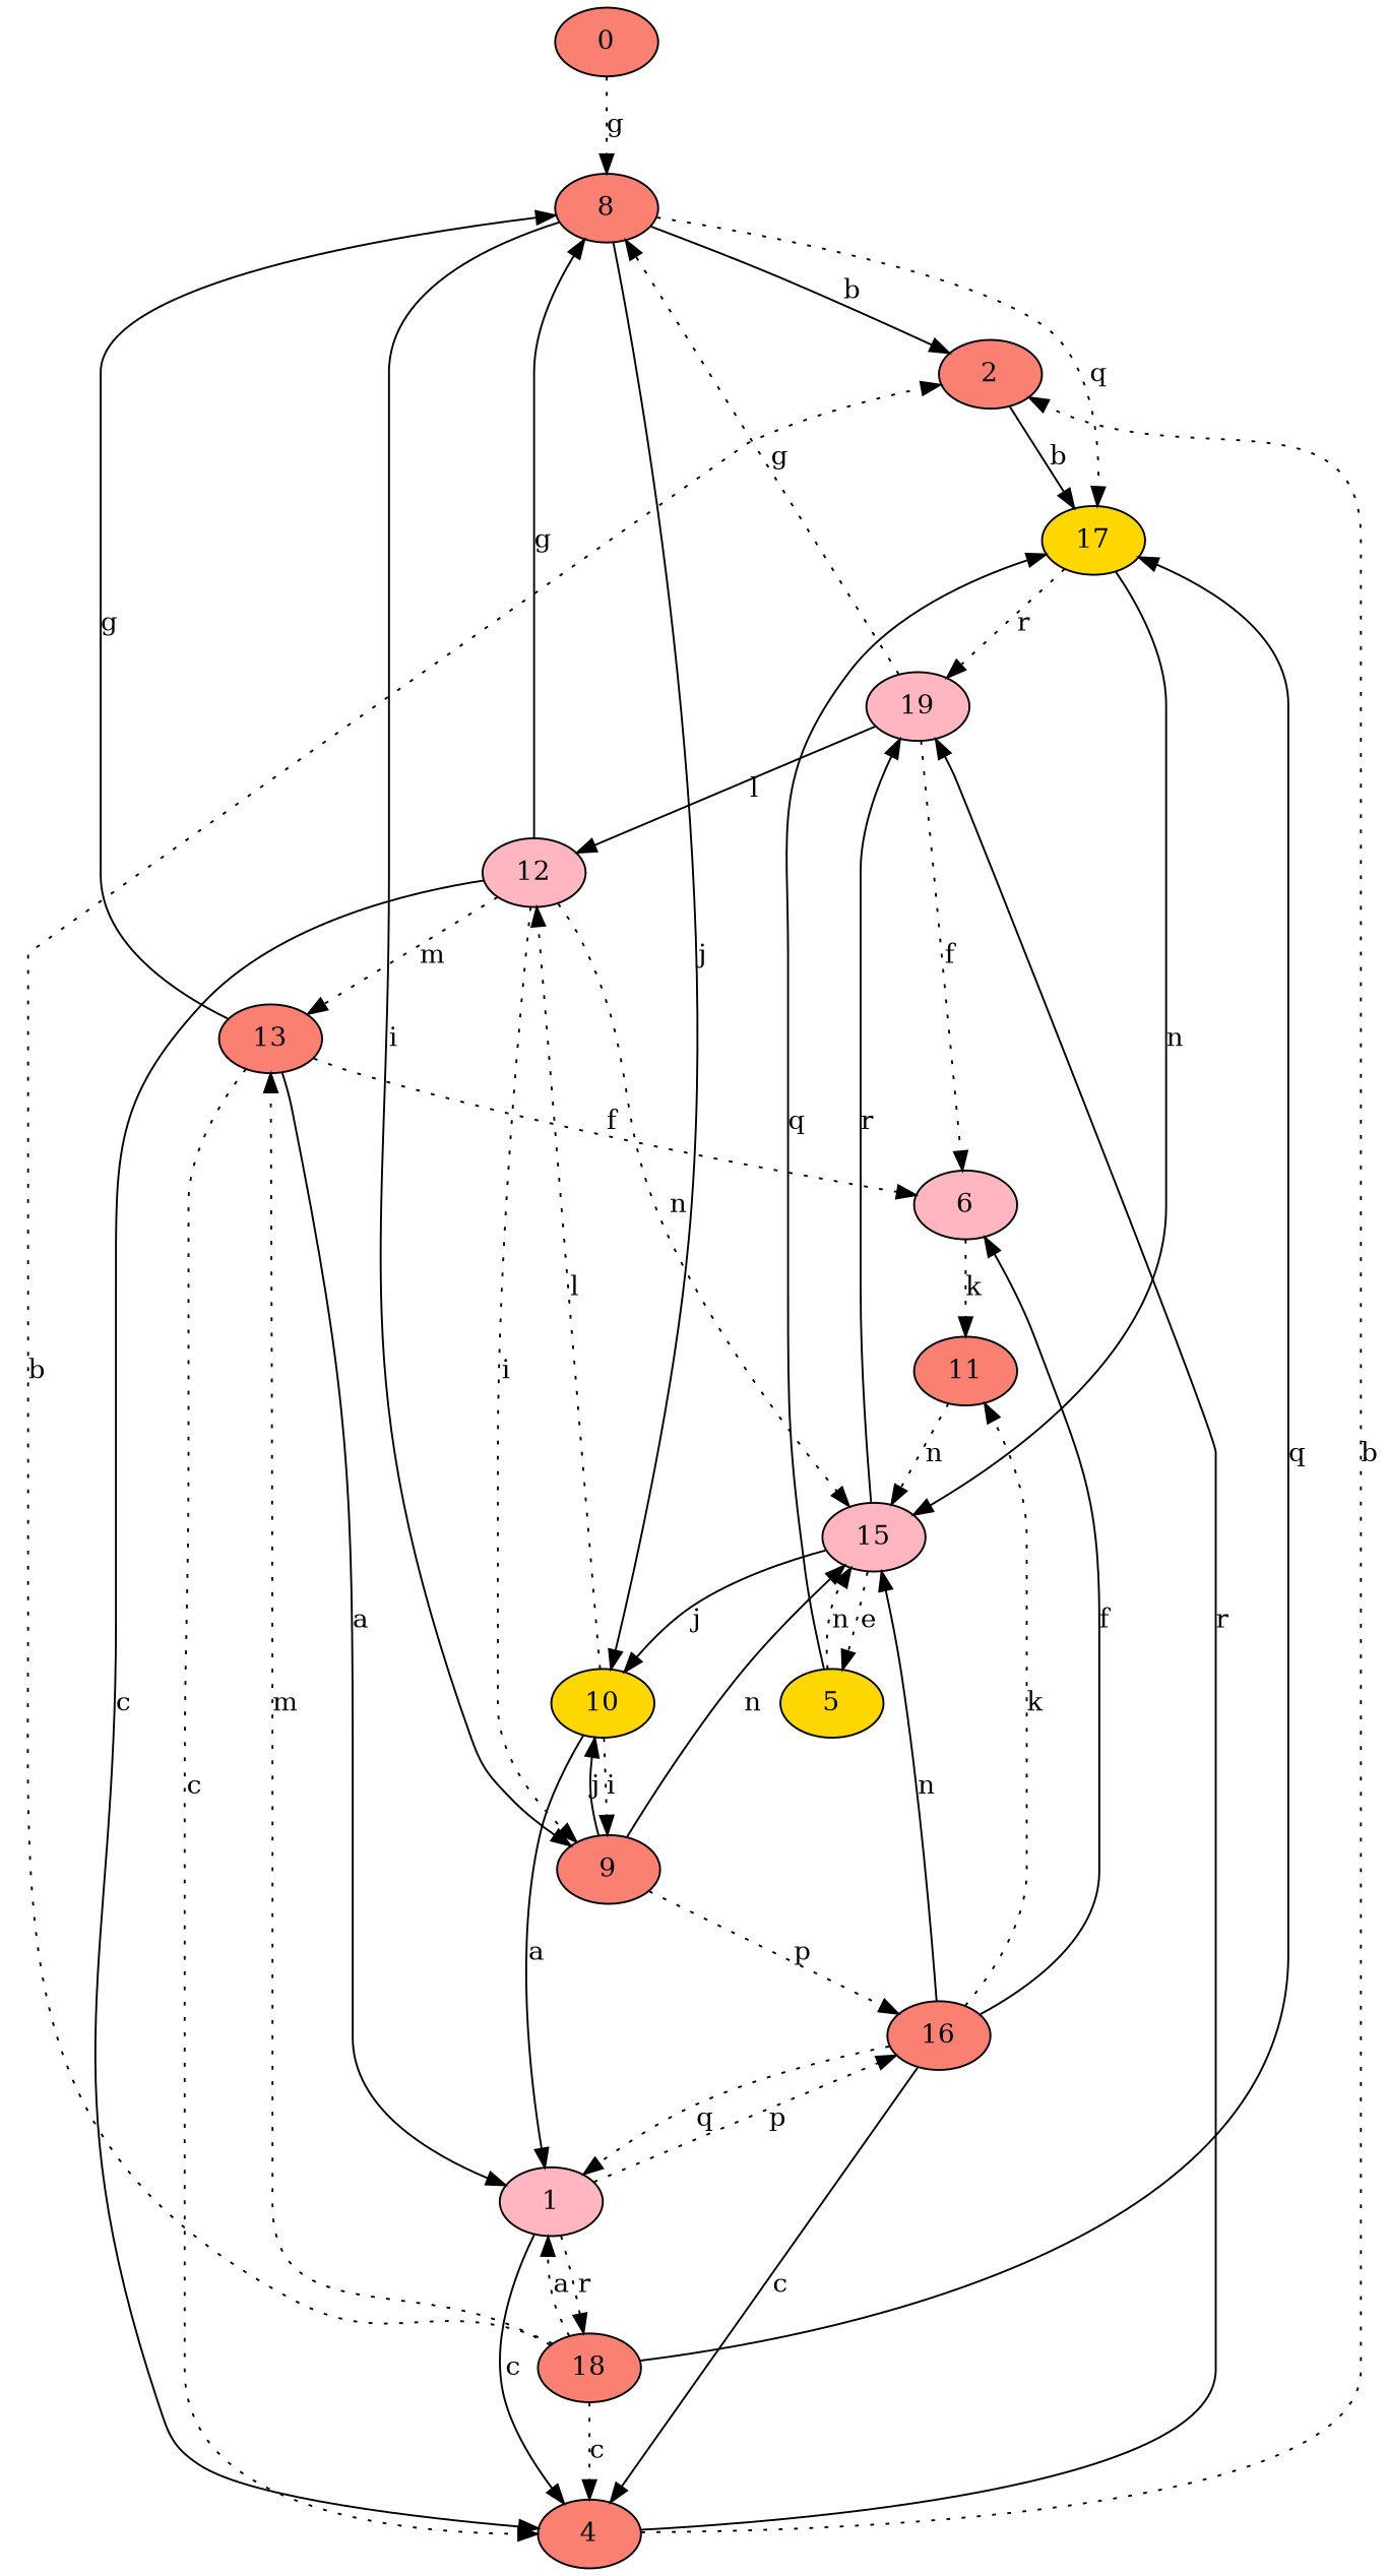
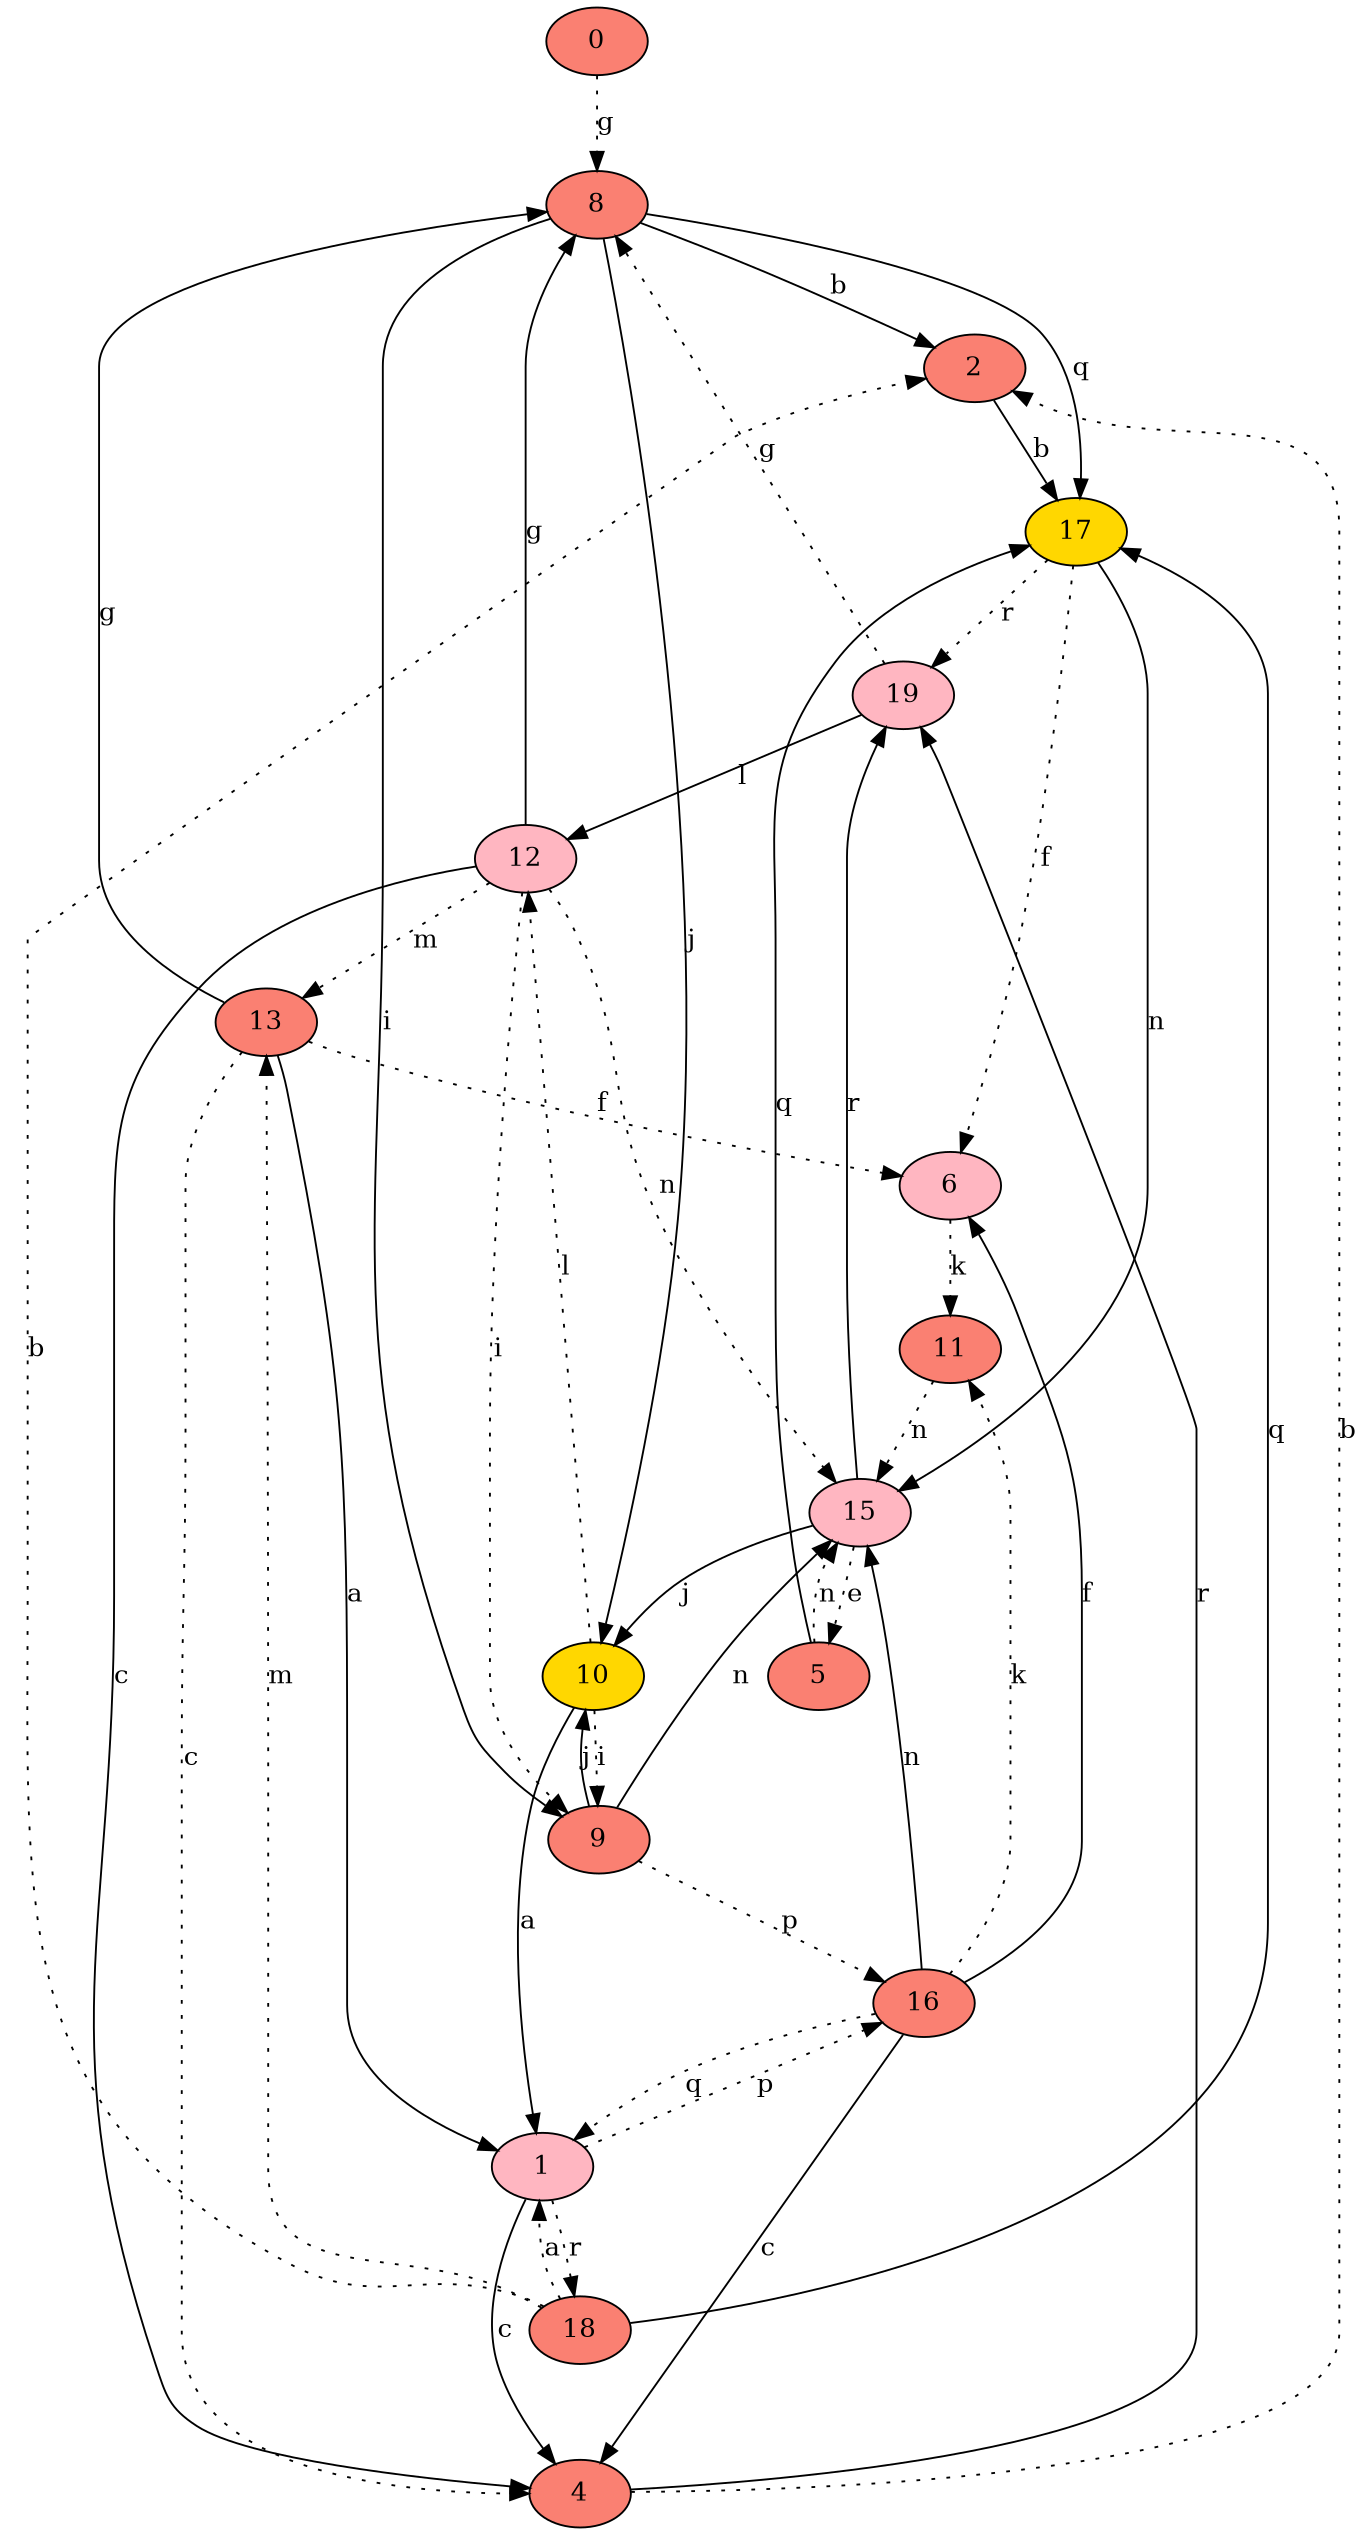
  strict digraph {
    node [fillcolor=salmon style=filled]
    edge [style=dotted]
    0
    8
    2
    17 [fillcolor=gold]
    9
    10 [fillcolor=gold]
    1 [fillcolor=lightpink]
    4
    16
    18
    19 [fillcolor=lightpink]
    11
    15 [fillcolor=lightpink]
    6 [fillcolor=lightpink]
    13
    12 [fillcolor=lightpink]
-   5 [fillcolor=gold]
+   5
    0 -> 8 [label=g]
    8 -> 2 [label=b style=solid]
-   8 -> 17 [label=q]
+   8 -> 17 [label=q style=solid]
    8 -> 9 [label=i style=solid]
    8 -> 10 [label=j style=solid]
    2 -> 17 [label=b style=solid]
    17 -> 19 [label=r]
    17 -> 15 [label=n style=solid]
-   19 -> 6 [label=f]
+   17 -> 6 [label=f]
    9 -> 10 [label=j style=solid]
    9 -> 16 [label=p]
    9 -> 15 [label=n style=solid]
    10 -> 9 [label=i]
    10 -> 1 [label=a style=solid]
    10 -> 12 [label=l]
    1 -> 4 [label=c style=solid]
    1 -> 16 [label=p]
    1 -> 18 [label=r]
    4 -> 2 [label=b]
    4 -> 19 [label=r style=solid]
    16 -> 1 [label=q]
    16 -> 4 [label=c style=solid]
    16 -> 11 [label=k]
    16 -> 15 [label=n style=solid]
    16 -> 6 [label=f style=solid]
    18 -> 2 [label=b]
    18 -> 17 [label=q style=solid]
    18 -> 1 [label=a]
-   18 -> 4 [label=c]
    18 -> 13 [label=m]
    19 -> 8 [label=g]
    19 -> 12 [label=l style=solid]
    11 -> 15 [label=n]
    15 -> 10 [label=j style=solid]
    15 -> 19 [label=r style=solid]
    15 -> 5 [label=e]
    6 -> 11 [label=k]
    13 -> 8 [label=g style=solid]
    13 -> 1 [label=a style=solid]
    13 -> 4 [label=c]
    13 -> 6 [label=f]
    12 -> 8 [label=g style=solid]
    12 -> 9 [label=i]
    12 -> 4 [label=c style=solid]
    12 -> 15 [label=n]
    12 -> 13 [label=m]
    5 -> 17 [label=q style=solid]
    5 -> 15 [label=n]
  }
